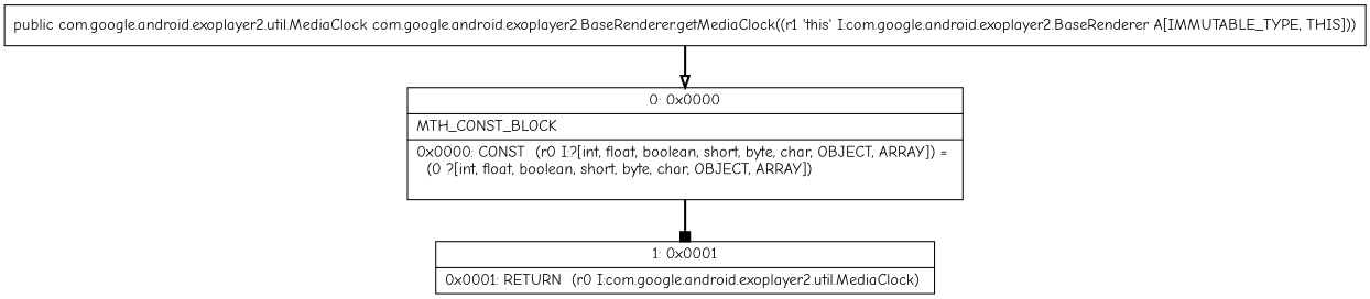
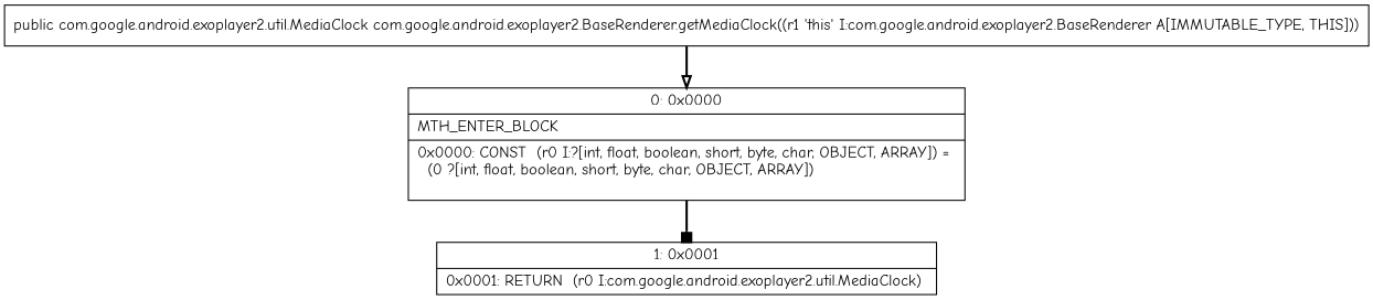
  digraph {
    fontname="Comic Neue"
    node [shape=record color=black fontname="Comic Neue"]
    edge [color=black style=bold fontname="Comic Neue"]
-   n1 [label="{0\:\ 0x0000|MTH_CONST_BLOCK\l|0x0000: CONST  (r0 I:?[int, float, boolean, short, byte, char, OBJECT, ARRAY]) = \l  (0 ?[int, float, boolean, short, byte, char, OBJECT, ARRAY])\l \l}"]
+   n1 [label="{0\:\ 0x0000|MTH_ENTER_BLOCK\l|0x0000: CONST  (r0 I:?[int, float, boolean, short, byte, char, OBJECT, ARRAY]) = \l  (0 ?[int, float, boolean, short, byte, char, OBJECT, ARRAY])\l \l}"]
    n2 [label="{1\:\ 0x0001|0x0001: RETURN  (r0 I:com.google.android.exoplayer2.util.MediaClock) \l}"]
    n3 [label="{public com.google.android.exoplayer2.util.MediaClock com.google.android.exoplayer2.BaseRenderer.getMediaClock((r1 'this' I:com.google.android.exoplayer2.BaseRenderer A[IMMUTABLE_TYPE, THIS])) }"]
    n1 -> n2 [arrowhead=box]
    n3 -> n1 [arrowhead=onormal]
  }
